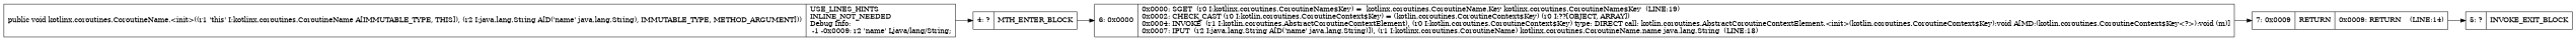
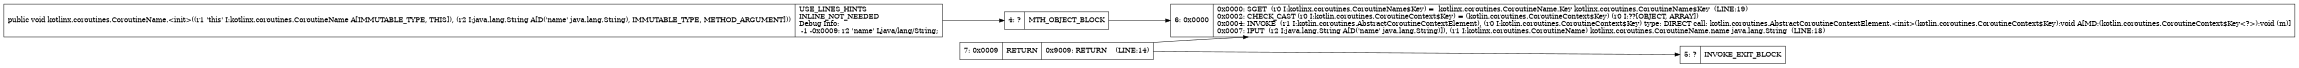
  digraph {
    rankdir=LR
    node [shape=record]
-   n1 [label="{4\:\ ?|MTH_ENTER_BLOCK\l}"]
+   n1 [label="{4\:\ ?|MTH_OBJECT_BLOCK\l}"]
    n2 [label="{6\:\ 0x0000|0x0000: SGET  (r0 I:kotlinx.coroutines.CoroutineName$Key) =  kotlinx.coroutines.CoroutineName.Key kotlinx.coroutines.CoroutineName$Key  (LINE:19)\l0x0002: CHECK_CAST (r0 I:kotlin.coroutines.CoroutineContext$Key) = (kotlin.coroutines.CoroutineContext$Key) (r0 I:??[OBJECT, ARRAY]) \l0x0004: INVOKE  (r1 I:kotlin.coroutines.AbstractCoroutineContextElement), (r0 I:kotlin.coroutines.CoroutineContext$Key) type: DIRECT call: kotlin.coroutines.AbstractCoroutineContextElement.\<init\>(kotlin.coroutines.CoroutineContext$Key):void A[MD:(kotlin.coroutines.CoroutineContext$Key\<?\>):void (m)]\l0x0007: IPUT  (r2 I:java.lang.String A[D('name' java.lang.String)]), (r1 I:kotlinx.coroutines.CoroutineName) kotlinx.coroutines.CoroutineName.name java.lang.String  (LINE:18)\l}"]
-   n3 [label="{7\:\ 0x0009|RETURN\l|0x0009: RETURN    (LINE:14)\l}"]
+   n3 [label="{7\:\ 0x0009|RETURN\l|0x9009: RETURN    (LINE:14)\l}"]
    n4 [label="{5\:\ ?|INVOKE_EXIT_BLOCK\l}"]
    n5 [label="{public void kotlinx.coroutines.CoroutineName.\<init\>((r1 'this' I:kotlinx.coroutines.CoroutineName A[IMMUTABLE_TYPE, THIS]), (r2 I:java.lang.String A[D('name' java.lang.String), IMMUTABLE_TYPE, METHOD_ARGUMENT]))  | USE_LINES_HINTS\lINLINE_NOT_NEEDED\lDebug Info:\l  \-1 \-0x0009: r2 'name' Ljava\/lang\/String;\l}"]
    n1 -> n2
-   n2 -> n3
+   n3 -> n2
    n3 -> n4
    n5 -> n1
  }
